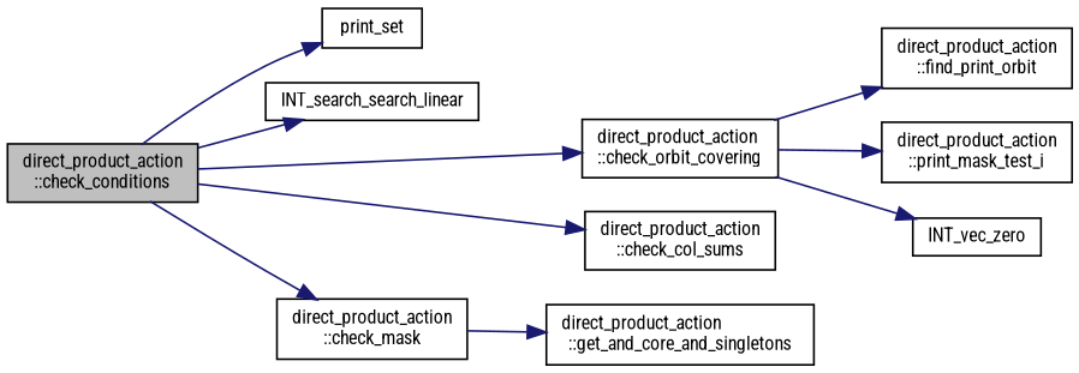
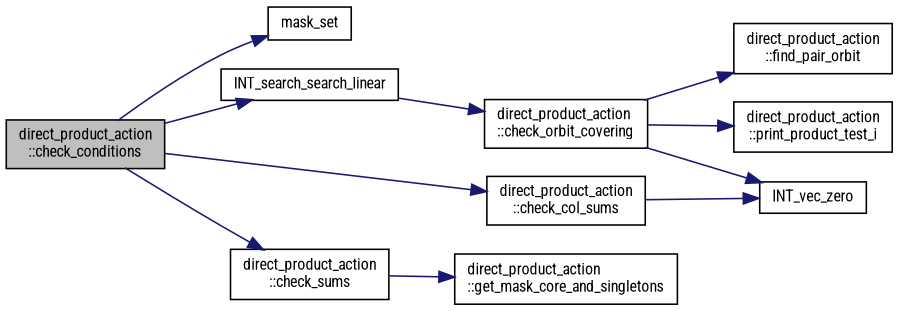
  digraph {
    fontname="Roboto Condensed"
    rankdir=LR
    node [color=black fillcolor=white fontname="Roboto Condensed" fontsize=10 shape=record style=filled]
    edge [color=midnightblue fontname="Roboto Condensed" fontsize=10 labelfontname=Helvetica labelfontsize=10 style=solid]
    n1 [fillcolor=grey75 fontcolor=black height=0.2 label="direct_product_action\l::check_conditions" width=0.4]
-   n2 [height=0.2 label=print_set width=0.4]
+   n2 [height=0.2 label=mask_set width=0.4]
    n3 [height=0.2 label=INT_search_search_linear width=0.4]
    n4 [height=0.2 label="direct_product_action\l::check_orbit_covering" width=0.4]
    n5 [height=0.2 label="direct_product_action\l::check_col_sums" width=0.4]
-   n6 [height=0.2 label="direct_product_action\l::check_mask" width=0.4]
+   n6 [height=0.2 label="direct_product_action\l::check_sums" width=0.4]
    n7 [height=0.2 label=INT_vec_zero width=0.4]
-   n8 [height=0.2 label="direct_product_action\l::find_print_orbit" width=0.4]
-   n9 [height=0.2 label="direct_product_action\l::print_mask_test_i" width=0.4]
-   n10 [height=0.2 label="direct_product_action\l::get_and_core_and_singletons" width=0.4]
+   n8 [height=0.2 label="direct_product_action\l::find_pair_orbit" width=0.4]
+   n9 [height=0.2 label="direct_product_action\l::print_product_test_i" width=0.4]
+   n10 [height=0.2 label="direct_product_action\l::get_mask_core_and_singletons" width=0.4]
    n1 -> n2
    n1 -> n3
-   n1 -> n4
+   n3 -> n4
    n1 -> n5
    n1 -> n6
    n4 -> n7
    n4 -> n8
    n4 -> n9
+   n5 -> n7
    n6 -> n10
  }
